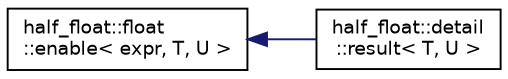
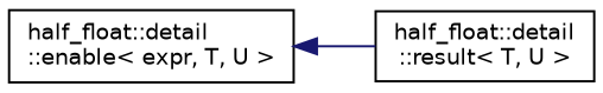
  digraph {
    rankdir=LR
    node [color=black fillcolor=white fontname=Helvetica fontsize=10 shape=record style=filled]
-   n1 [height=0.2 label="half_float::float\l::enable\< expr, T, U \>" width=0.4]
+   n1 [height=0.2 label="half_float::detail\l::enable\< expr, T, U \>" width=0.4]
    n2 [height=0.2 label="half_float::detail\l::result\< T, U \>" width=0.4]
    n1 -> n2 [color=midnightblue dir=back fontname=Helvetica fontsize=10 labelfontname=Helvetica labelfontsize=10 style=solid]
  }
